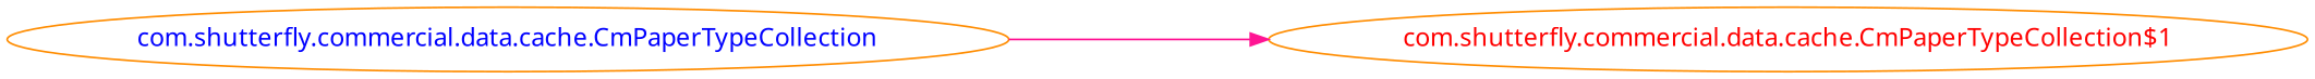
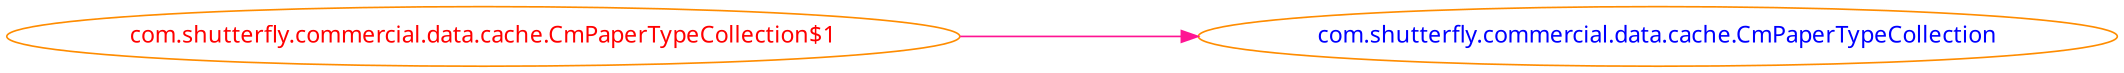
  digraph {
    concentrate=true
    rankdir=LR
    ranksep=2.0
    splines=ortho
    fontname="Noto Sans"
    node [color=darkorange fontname="Noto Sans"]
    "com.shutterfly.commercial.data.cache.CmPaperTypeCollection$1" [fontcolor=red]
    "com.shutterfly.commercial.data.cache.CmPaperTypeCollection" [fontcolor=blue]
-   "com.shutterfly.commercial.data.cache.CmPaperTypeCollection" -> "com.shutterfly.commercial.data.cache.CmPaperTypeCollection$1" [color=deeppink fontname="Noto Sans"]
+   "com.shutterfly.commercial.data.cache.CmPaperTypeCollection$1" -> "com.shutterfly.commercial.data.cache.CmPaperTypeCollection" [color=deeppink fontname="Noto Sans"]
  }
